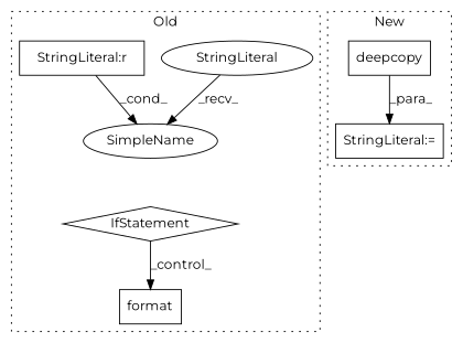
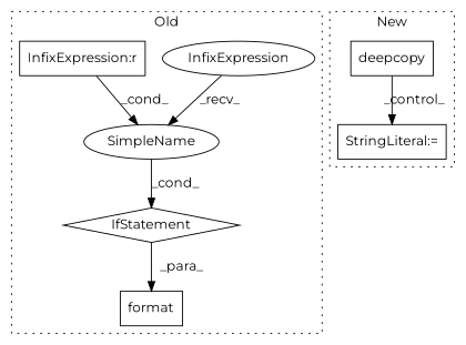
  digraph {
    fontname=Montserrat
    node [a=32 fontname=Montserrat shape=box]
    edge [fontname=Montserrat]
    n1 [l="7,1" label=format s="20321,20342"]
-   n2 [a=45 l=19 label=StringLiteral s=20301 shape=ellipse]
+   n2 [a=45 l=19 label=InfixExpression s=20301 shape=ellipse]
    n3 [a=25 l="4,2" label=IfStatement s="20153,20188" shape=diamond]
    n4 [a=42 label=SimpleName shape=ellipse]
-   n5 [a=27 l=3 label="StringLiteral:r" s=20182]
+   n5 [a=27 l=3 label="InfixExpression:r" s=20182]
    n6 [l="9,1" label=deepcopy s="20049,20062"]
    n7 [a=7 l=1 label="StringLiteral:=" s=20048]
    subgraph cluster_1 {
      label=Old
      style=dotted
      n1
      n2
      n3
      n4
      n5
    }
    subgraph cluster_2 {
      label=New
      style=dotted
      n6
      n7
    }
    n2 -> n4 [label=_recv_]
-   n3 -> n1 [label=_control_]
+   n3 -> n1 [label=_para_]
+   n4 -> n3 [label=_cond_]
    n5 -> n4 [label=_cond_]
-   n6 -> n7 [label=_para_]
+   n6 -> n7 [label=_control_]
  }
